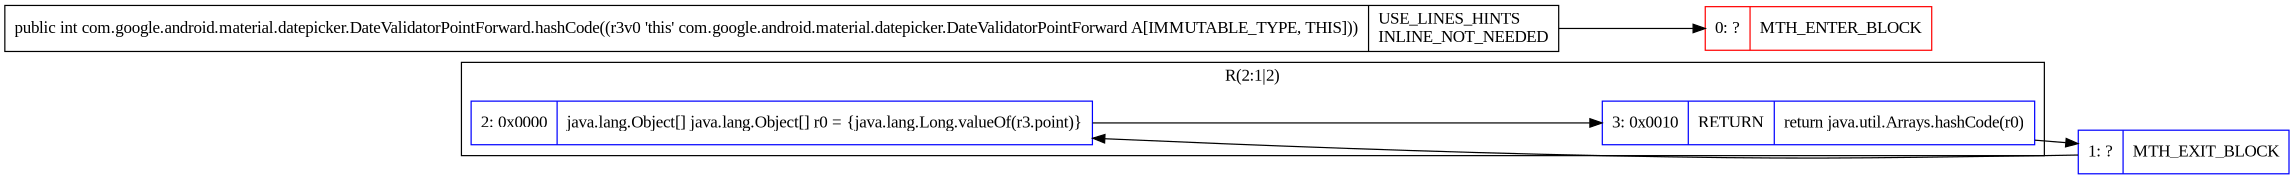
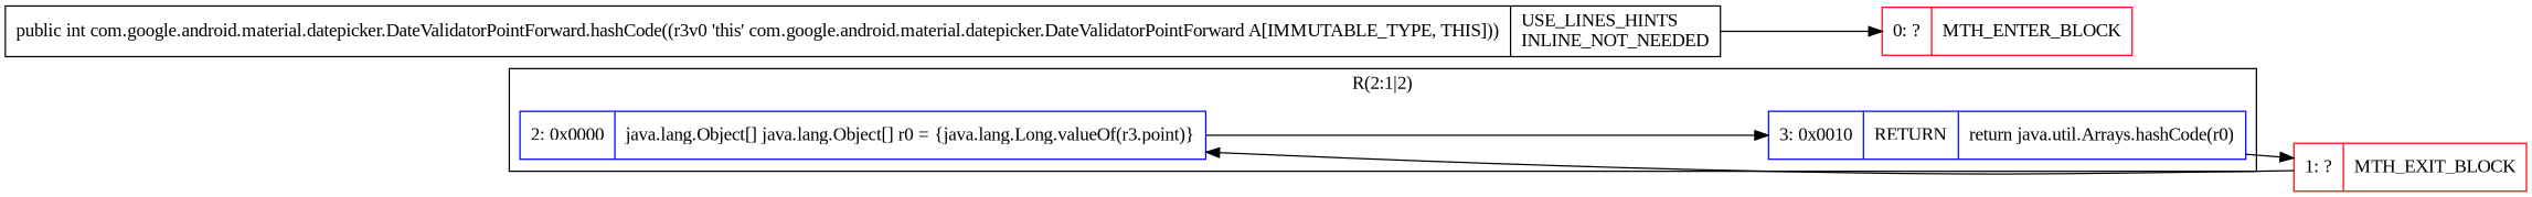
  digraph {
    fontname="Liberation Serif"
    rankdir=LR
    node [color=blue fontname="Liberation Serif" shape=record]
    edge [fontname="Liberation Serif"]
    n1 [label="{2\:\ 0x0000|java.lang.Object[] java.lang.Object[] r0 = \{java.lang.Long.valueOf(r3.point)\}\l}"]
    n2 [label="{3\:\ 0x0010|RETURN\l|return java.util.Arrays.hashCode(r0)\l}"]
-   n3 [label="{1\:\ ?|MTH_EXIT_BLOCK\l}"]
+   n3 [color=red label="{1\:\ ?|MTH_EXIT_BLOCK\l}"]
    n4 [color=red label="{0\:\ ?|MTH_ENTER_BLOCK\l}"]
    n5 [label="{public int com.google.android.material.datepicker.DateValidatorPointForward.hashCode((r3v0 'this' com.google.android.material.datepicker.DateValidatorPointForward A[IMMUTABLE_TYPE, THIS]))  | USE_LINES_HINTS\lINLINE_NOT_NEEDED\l}" color=""]
    subgraph cluster_1 {
      label="R(2:1|2)"
      n1
      n2
    }
    n1 -> n2
    n2 -> n3
    n3 -> n1
    n5 -> n4
  }
